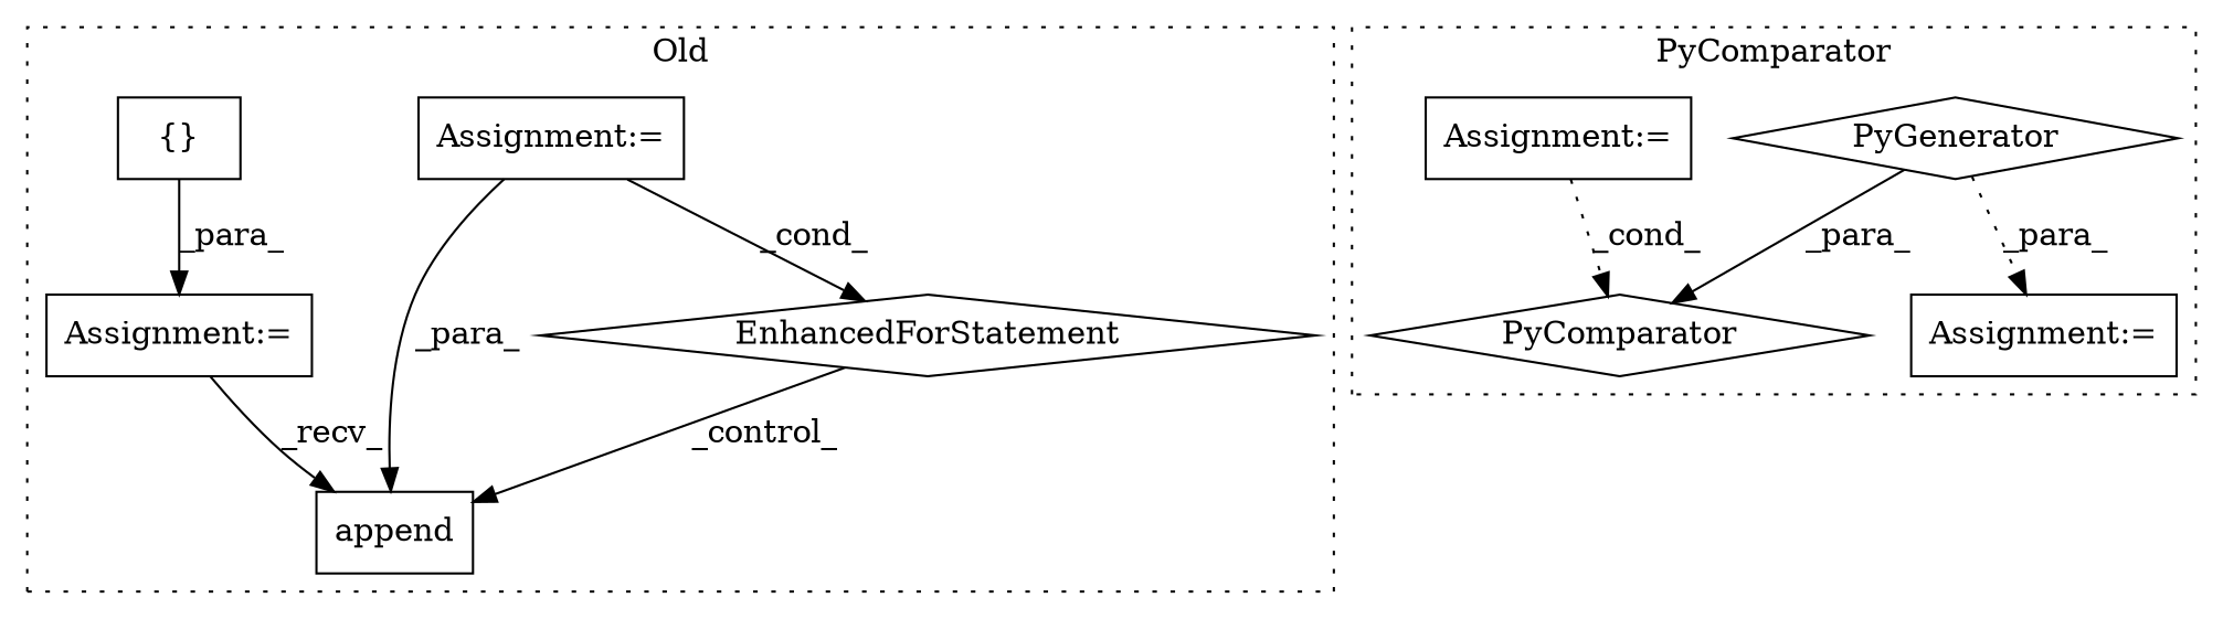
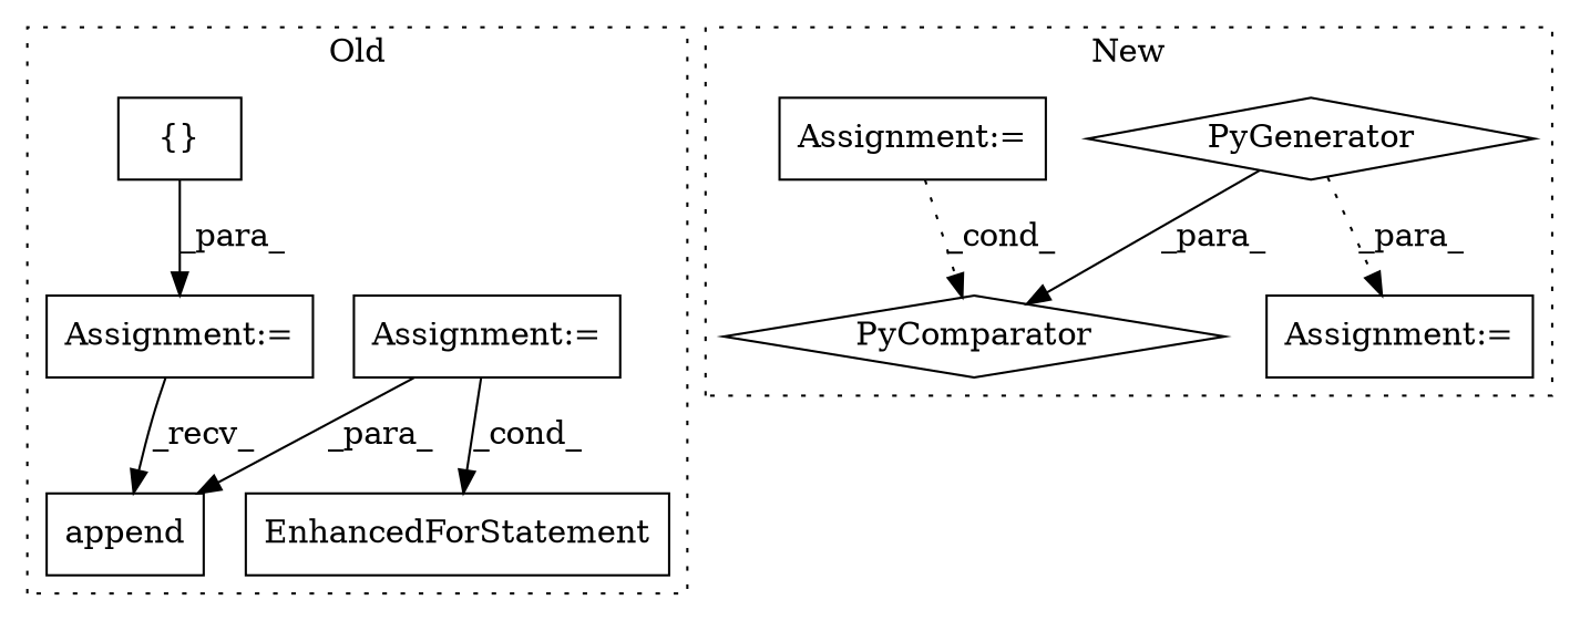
  digraph {
    node [a=7 l="53,2" s="4964,5043" shape=box]
    edge [style=solid]
    n1 [a=32 l="7,1" label=append s="5167,5178"]
-   n2 [a=70 label=EnhancedForStatement shape=diamond]
+   n2 [a=70 label=EnhancedForStatement]
    n3 [label="Assignment:="]
    n4 [a=4 l=2 label="{}" s=4926]
    n5 [l=1 label="Assignment:=" s=4916]
    n6 [a=107 l=147 label=PyGenerator s=5031 shape=diamond]
    n7 [a=113 l=68 label=PyComparator s=5104 shape=diamond]
    n8 [l=7 label="Assignment:=" s=4942]
    n9 [l=1 label="Assignment:=" s=5017]
    subgraph cluster_1 {
      label=Old
      style=dotted
      n1
      n2
      n3
      n4
      n5
    }
    subgraph cluster_2 {
-     label=PyComparator
+     label=New
      style=dotted
      n6
      n7
      n8
      n9
    }
-   n2 -> n1 [label=_control_]
    n3 -> n1 [label=_para_]
    n3 -> n2 [label=_cond_]
    n4 -> n5 [label=_para_]
    n5 -> n1 [label=_recv_]
    n6 -> n7 [label=_para_]
    n6 -> n9 [label=_para_ style=dotted]
    n8 -> n7 [label=_cond_ style=dotted]
  }
